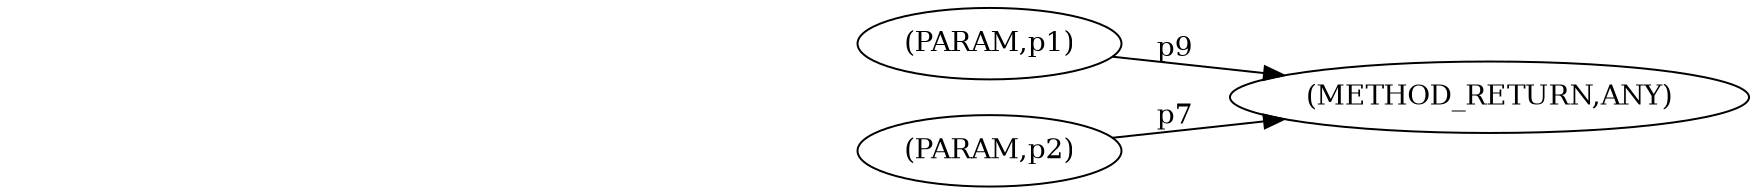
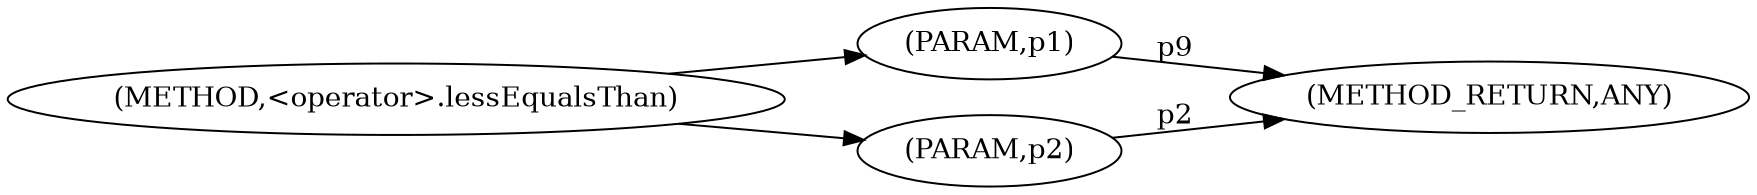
  digraph {
    rankdir=LR
+   n1 [label=<(METHOD,&lt;operator&gt;.lessEqualsThan)>]
    n2 [label=<(PARAM,p1)>]
    n3 [label=<(PARAM,p2)>]
    n4 [label=<(METHOD_RETURN,ANY)>]
+   n1 -> n2
+   n1 -> n3
    n2 -> n4 [label=p9]
-   n3 -> n4 [label=p7]
+   n3 -> n4 [label=p2]
  }
